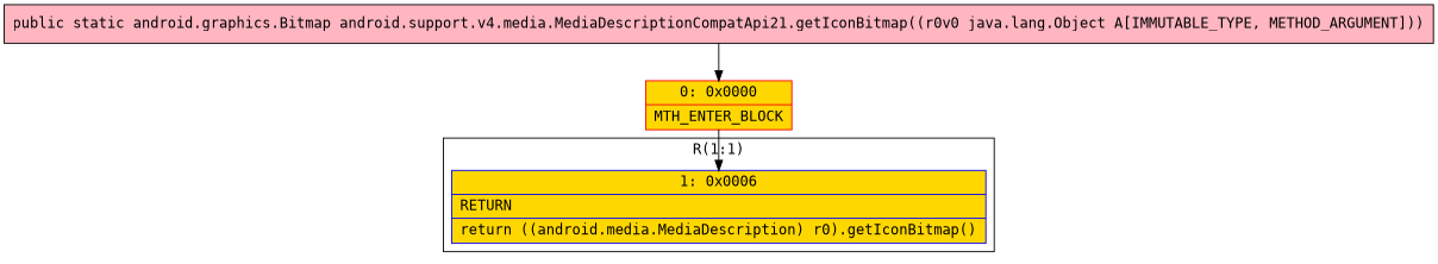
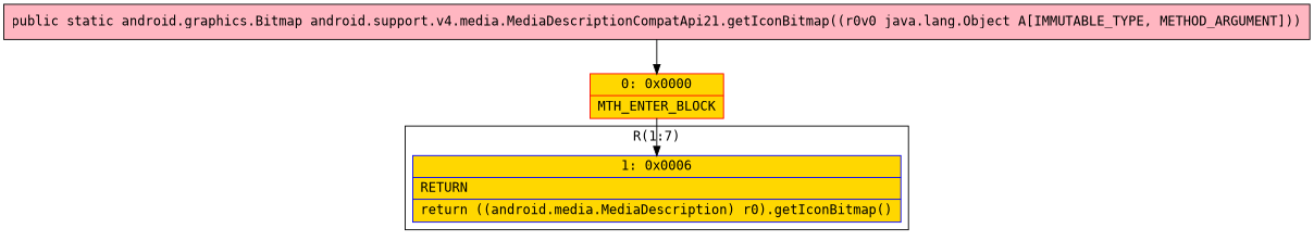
  digraph {
    fontname="DejaVu Sans Mono"
    node [shape=record style=filled fillcolor=gold fontname="DejaVu Sans Mono"]
    edge [fontname="DejaVu Sans Mono"]
    n1 [color=blue label="{1\:\ 0x0006|RETURN\l|return ((android.media.MediaDescription) r0).getIconBitmap()\l}"]
    n2 [color=red label="{0\:\ 0x0000|MTH_ENTER_BLOCK\l}"]
    n3 [label="{public static android.graphics.Bitmap android.support.v4.media.MediaDescriptionCompatApi21.getIconBitmap((r0v0 java.lang.Object A[IMMUTABLE_TYPE, METHOD_ARGUMENT])) }" fillcolor=lightpink]
    subgraph cluster_1 {
-     label="R(1:1)"
+     label="R(1:7)"
      n1
    }
    n2 -> n1
    n3 -> n2
  }
